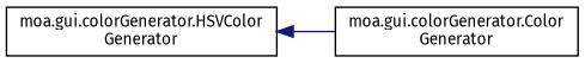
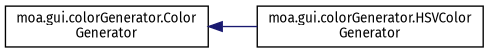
  digraph {
    rankdir=LR
    fontname="Fira Sans"
    node [color=black fillcolor=white fontname="Fira Sans" fontsize=10 shape=record style=filled]
    n1 [height=0.2 label="moa.gui.colorGenerator.Color\lGenerator" width=0.4]
    n2 [height=0.2 label="moa.gui.colorGenerator.HSVColor\lGenerator" width=0.4]
-   n2 -> n1 [color=midnightblue dir=back fontname="Fira Sans" fontsize=10 labelfontname=Helvetica labelfontsize=10 style=solid]
+   n1 -> n2 [color=midnightblue dir=back fontname="Fira Sans" fontsize=10 labelfontname=Helvetica labelfontsize=10 style=solid]
  }
